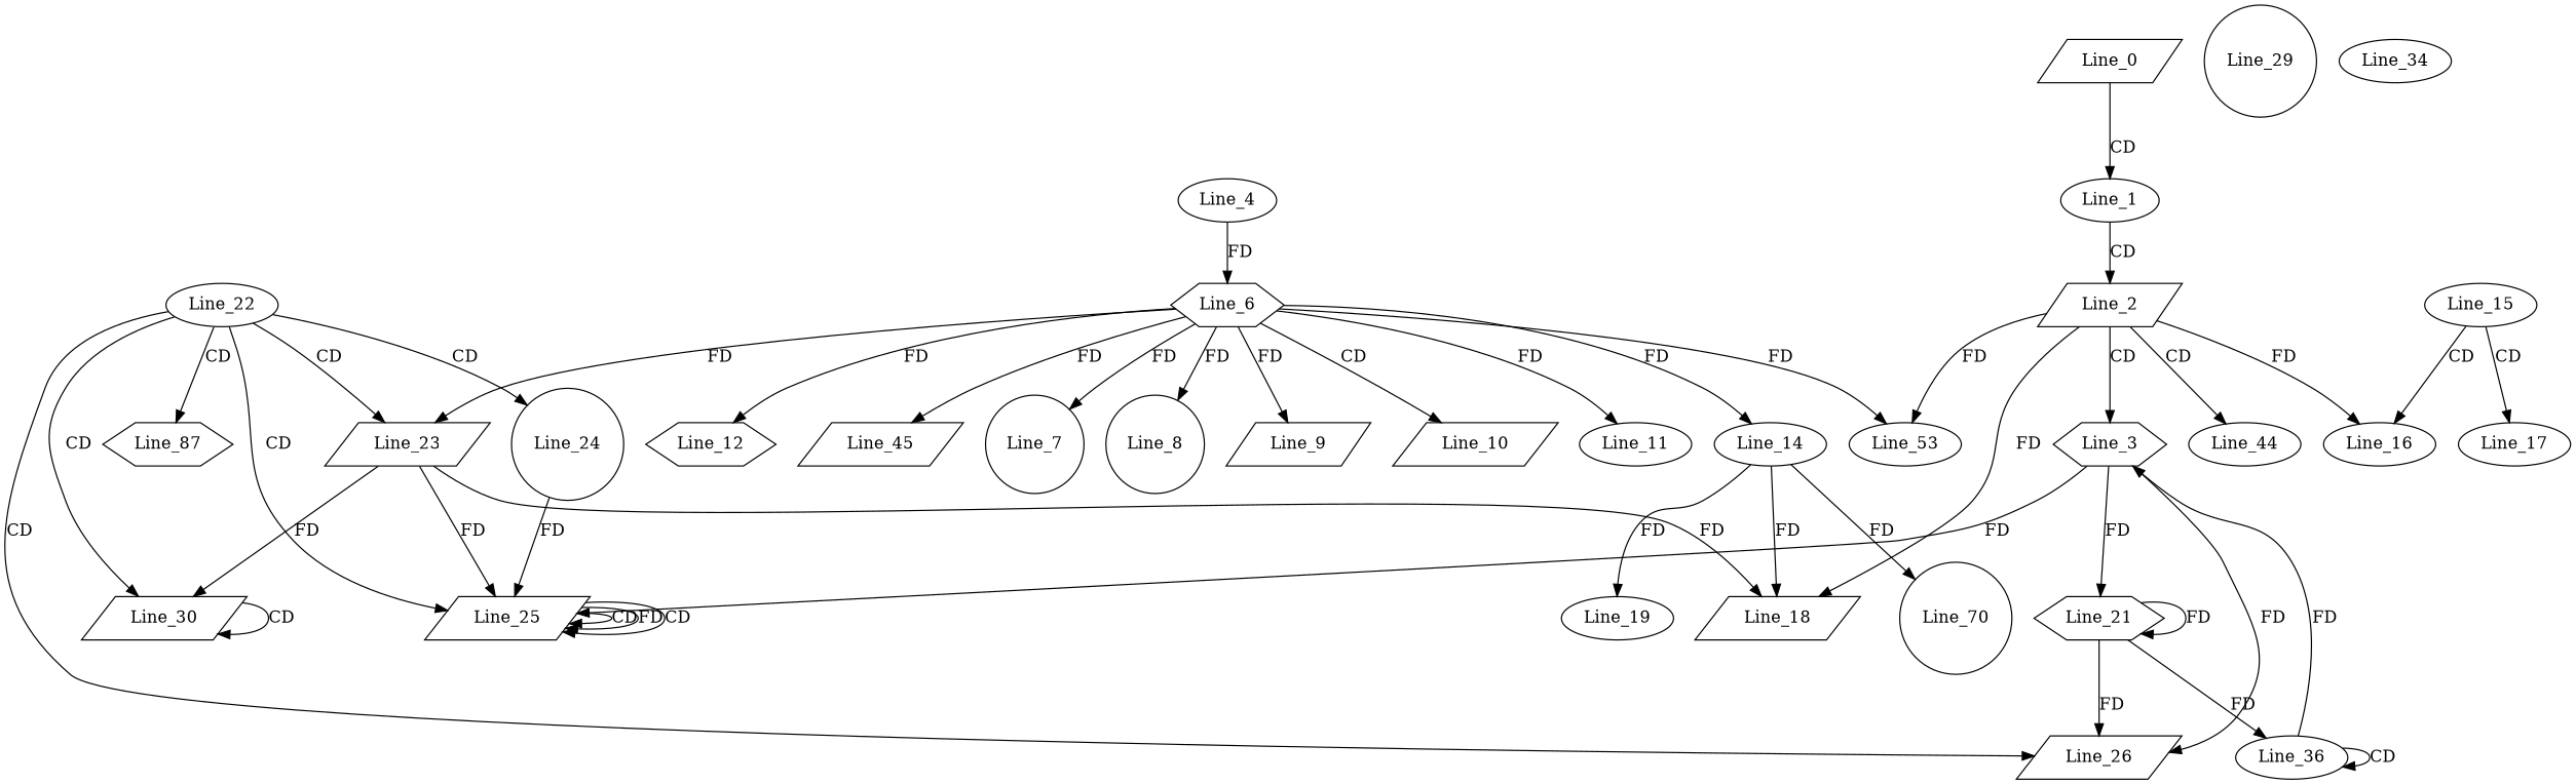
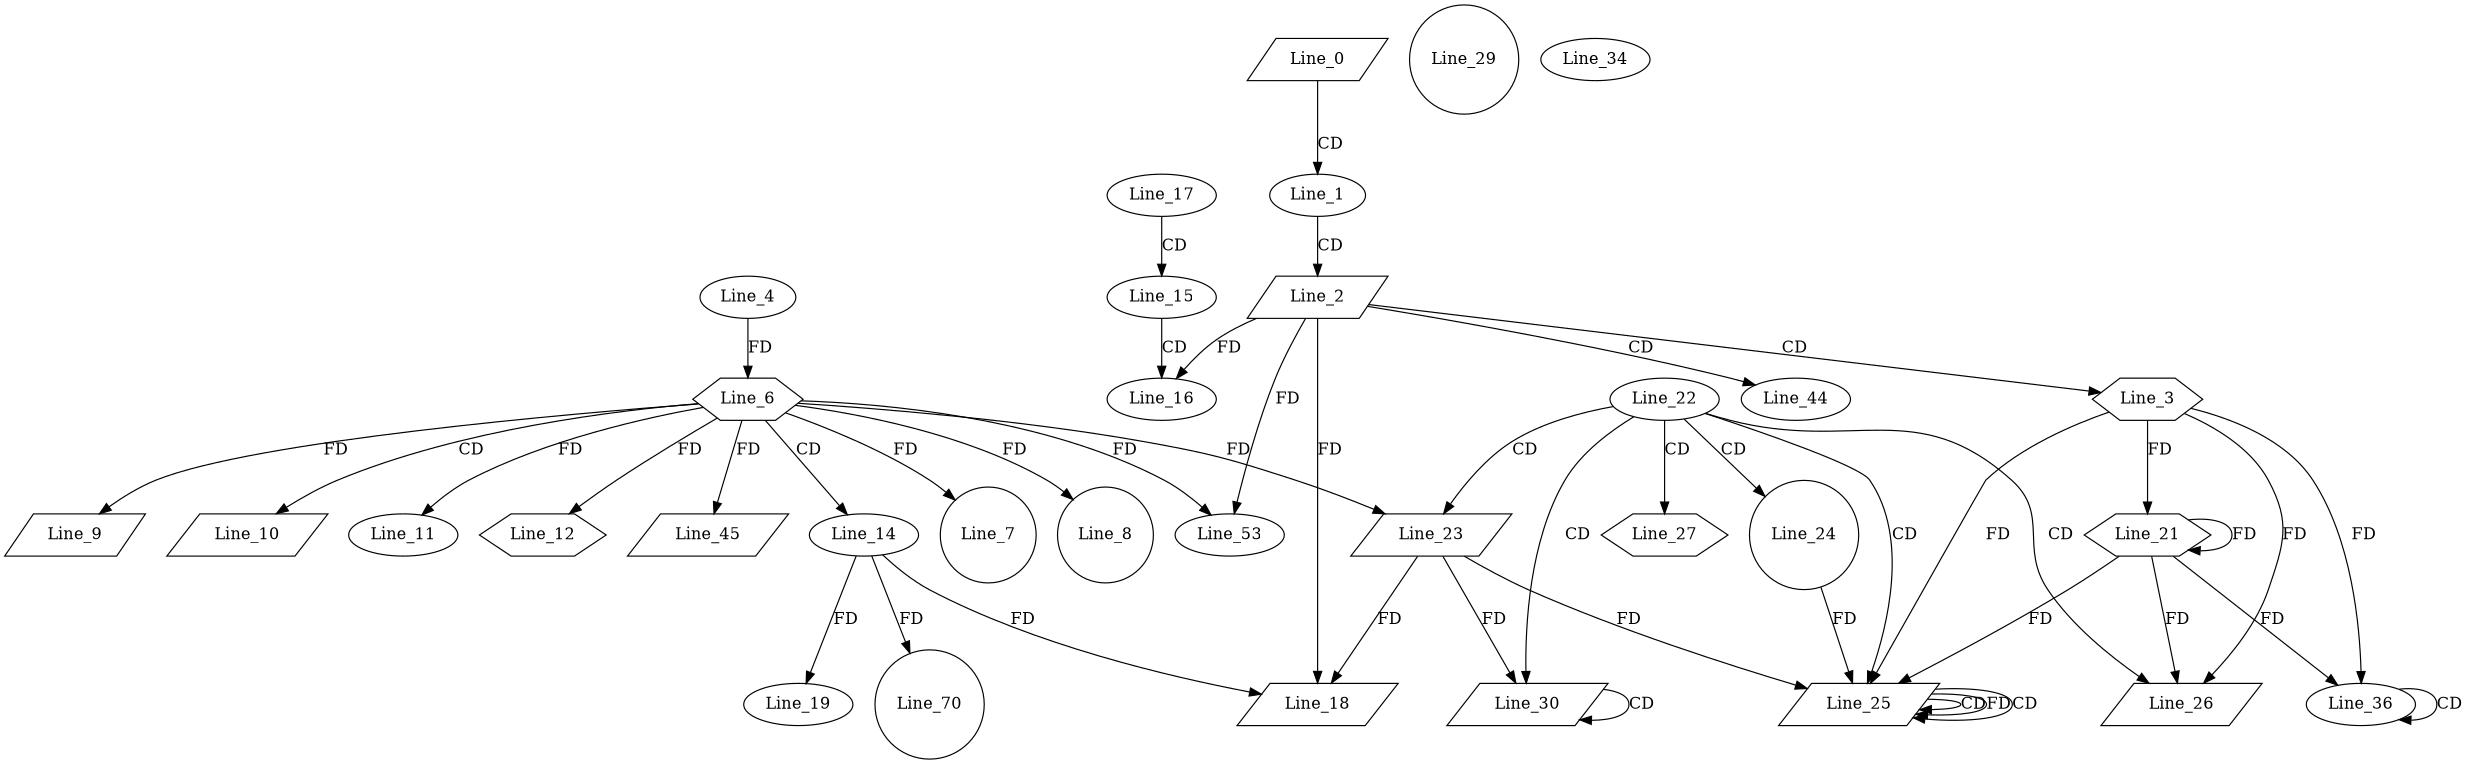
  digraph {
    node [shape=ellipse]
    Line_1
    Line_0 [shape=parallelogram]
    Line_2 [shape=parallelogram]
    Line_3 [shape=hexagon]
    n5 [label=Line_53]
    Line_16
    Line_18 [shape=parallelogram]
    n8 [label=Line_44]
    Line_21 [shape=hexagon]
    Line_25 [shape=parallelogram]
    Line_26 [shape=parallelogram]
    Line_36
    n13 [label=Line_4]
    Line_6 [shape=hexagon]
    Line_7 [shape=circle]
    Line_8 [shape=circle]
    Line_9 [shape=parallelogram]
    Line_10 [shape=parallelogram]
    Line_11
    Line_12 [shape=hexagon]
    Line_14
    Line_23 [shape=parallelogram]
    n23 [label=Line_45 shape=parallelogram]
    Line_19
    n25 [label=Line_70 shape=circle]
    Line_30 [shape=parallelogram]
    Line_15
    Line_17
    Line_22
    Line_24 [shape=circle]
-   Line_27 [shape=hexagon label=Line_87]
+   Line_27 [shape=hexagon]
    Line_29 [shape=circle]
    Line_34
    Line_1 -> Line_2 [label=CD]
    Line_0 -> Line_1 [label=CD]
    Line_2 -> Line_3 [label=CD]
    Line_2 -> n5 [label=FD]
    Line_2 -> Line_16 [label=FD]
    Line_2 -> Line_18 [label=FD]
    Line_2 -> n8 [label=CD]
    Line_3 -> Line_21 [label=FD]
    Line_3 -> Line_25 [label=FD]
    Line_3 -> Line_26 [label=FD]
-   Line_36 -> Line_3 [label=FD]
+   Line_3 -> Line_36 [label=FD]
    Line_21 -> Line_21 [label=FD]
+   Line_21 -> Line_25 [label=FD]
    Line_21 -> Line_26 [label=FD]
    Line_21 -> Line_36 [label=FD]
    Line_25 -> Line_25 [label=CD]
    Line_25 -> Line_25 [label=FD]
    Line_25 -> Line_25 [label=CD]
    Line_36 -> Line_36 [label=CD]
    n13 -> Line_6 [label=FD]
    Line_6 -> n5 [label=FD]
    Line_6 -> Line_7 [label=FD]
    Line_6 -> Line_8 [label=FD]
    Line_6 -> Line_9 [label=FD]
    Line_6 -> Line_10 [label=CD]
    Line_6 -> Line_11 [label=FD]
    Line_6 -> Line_12 [label=FD]
-   Line_6 -> Line_14 [label=FD]
+   Line_6 -> Line_14 [label=CD]
    Line_6 -> Line_23 [label=FD]
    Line_6 -> n23 [label=FD]
    Line_14 -> Line_18 [label=FD]
    Line_14 -> Line_19 [label=FD]
    Line_14 -> n25 [label=FD]
    Line_23 -> Line_18 [label=FD]
    Line_23 -> Line_25 [label=FD]
    Line_23 -> Line_30 [label=FD]
    Line_30 -> Line_30 [label=CD]
    Line_15 -> Line_16 [label=CD]
-   Line_15 -> Line_17 [label=CD]
+   Line_17 -> Line_15 [label=CD]
    Line_22 -> Line_25 [label=CD]
    Line_22 -> Line_26 [label=CD]
    Line_22 -> Line_23 [label=CD]
    Line_22 -> Line_30 [label=CD]
    Line_22 -> Line_24 [label=CD]
    Line_22 -> Line_27 [label=CD]
    Line_24 -> Line_25 [label=FD]
  }
